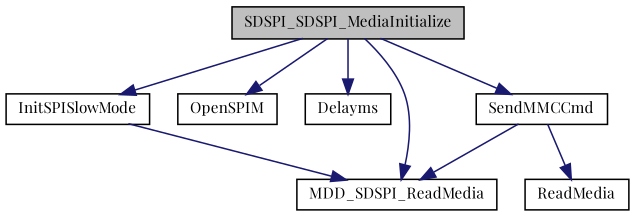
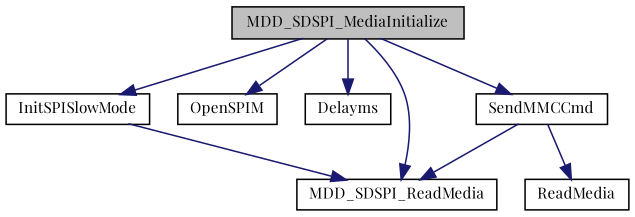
  digraph {
    fontname="Playfair Display"
    rankdir=TB
    node [color=black fillcolor=white fontname="Playfair Display" fontsize=10 shape=record style=filled]
    edge [color=midnightblue fontname="Playfair Display" fontsize=10 labelfontname=Helvetica labelfontsize=10 style=solid]
-   n1 [fillcolor=grey75 fontcolor=black height=0.2 label=SDSPI_SDSPI_MediaInitialize width=0.4]
+   n1 [fillcolor=grey75 fontcolor=black height=0.2 label=MDD_SDSPI_MediaInitialize width=0.4]
    n2 [height=0.2 label=InitSPISlowMode width=0.4]
    n3 [height=0.2 label=OpenSPIM width=0.4]
    n4 [height=0.2 label=Delayms width=0.4]
    n5 [height=0.2 label=SendMMCCmd width=0.4]
    n6 [height=0.2 label=MDD_SDSPI_ReadMedia width=0.4]
    n7 [height=0.2 label=ReadMedia width=0.4]
    n1 -> n2
    n1 -> n3
    n1 -> n4
    n1 -> n5
    n1 -> n6
    n2 -> n6
    n5 -> n6
    n5 -> n7
  }
